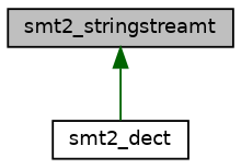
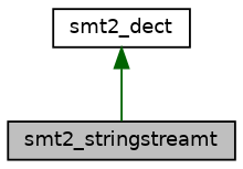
  digraph {
    node [color=black fontname=Helvetica fontsize=10 shape=record]
    n1 [fillcolor=grey75 fontcolor=black height=0.2 label=smt2_stringstreamt style=filled width=0.4]
    n2 [height=0.2 label=smt2_dect width=0.4]
-   n1 -> n2 [color=darkgreen dir=back fontname=Helvetica fontsize=10 labelfontname=Helvetica labelfontsize=10 style=solid]
+   n2 -> n1 [color=darkgreen dir=back fontname=Helvetica fontsize=10 labelfontname=Helvetica labelfontsize=10 style=solid]
  }
